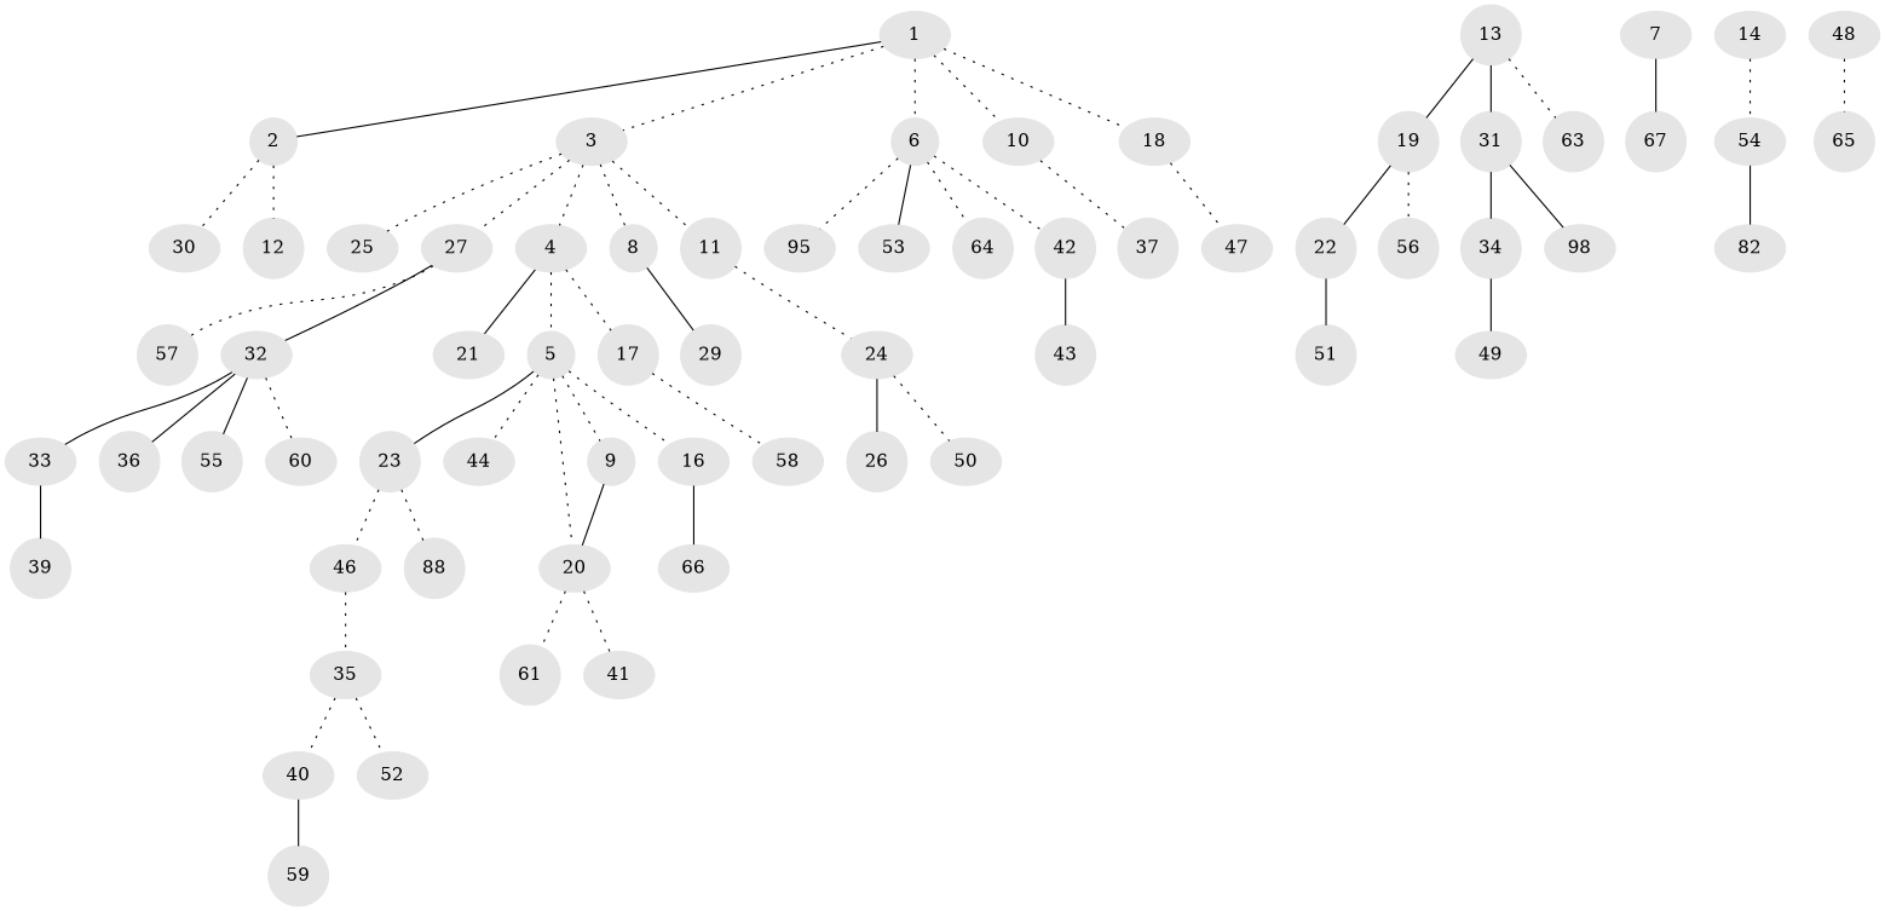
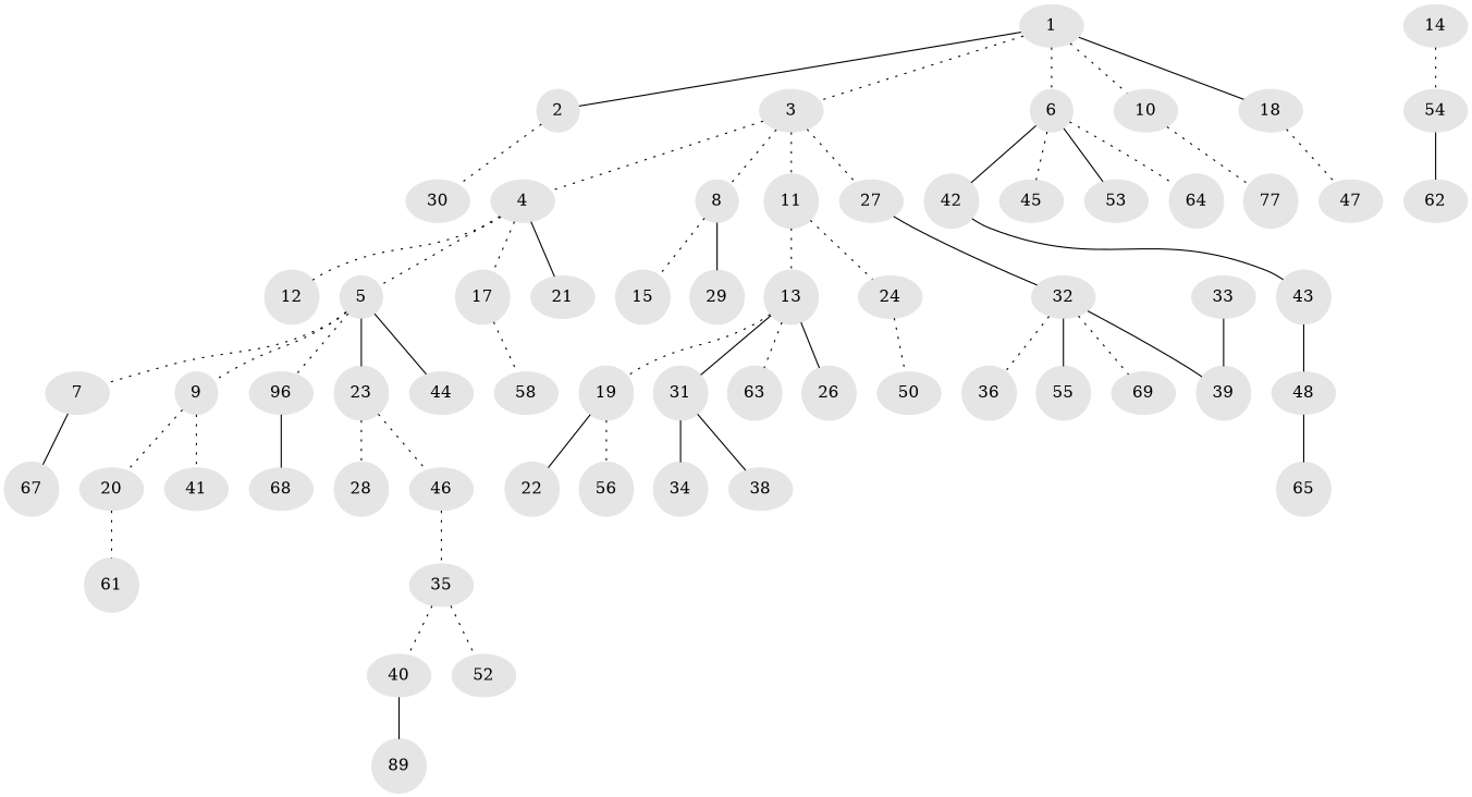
  graph {
    node [color=gray90 shape=ellipse style=filled]
    edge [style=dotted]
    2 [shape=circle]
    1
    3
    6 [shape=circle]
    10
    18
    12 [shape=circle]
    30
    4
    8 [shape=circle]
    11 [shape=circle]
-   25
    27
    42 [shape=circle]
-   45 [label=95]
+   45
    53
    64 [shape=circle]
-   37 [shape=circle]
+   37 [shape=circle label=77]
    47
    5 [shape=circle]
    17 [shape=circle]
    21
+   15 [shape=circle]
    29 [shape=circle]
    13 [shape=circle]
    24
    32
-   57 [shape=circle]
    7
    9 [shape=circle]
-   16
+   16 [label=96]
    23 [shape=circle]
    44
    14
    54
    58
    67 [shape=circle]
    20
-   66
-   28 [shape=circle label=88]
+   66 [label=68]
+   28 [shape=circle]
    46
    43 [shape=circle]
    41
    61 [shape=circle]
    19 [shape=circle]
    31 [shape=circle]
    63 [shape=circle]
    26 [shape=circle]
    50
    22 [shape=circle]
    56 [shape=circle]
    34 [shape=circle]
-   38 [label=98]
-   62 [label=82]
-   51 [shape=circle]
+   38
+   62
    35
    33
    36 [shape=circle]
    55 [shape=circle]
-   60
+   60 [label=69]
    40
    52
-   49
    39 [shape=circle]
-   59 [shape=circle]
+   59 [shape=circle label=89]
    48
    65 [shape=circle]
-   2 -- 12
+   4 -- 12
    2 -- 30
    1 -- 2 [style=solid]
    1 -- 3
    1 -- 6
    1 -- 10
-   1 -- 18
+   1 -- 18 [style=solid]
    3 -- 4
    3 -- 8
    3 -- 11
-   3 -- 25
    3 -- 27
-   6 -- 42
+   6 -- 42 [style=solid]
    6 -- 45
    6 -- 53 [style=solid]
    6 -- 64
    10 -- 37
    18 -- 47
    4 -- 5
    4 -- 17
    4 -- 21 [style=solid]
+   8 -- 15
    8 -- 29 [style=solid]
+   11 -- 13
    11 -- 24
    27 -- 32 [style=solid]
-   27 -- 57
    42 -- 43 [style=solid]
-   5 -- 20
+   5 -- 7
    5 -- 9
    5 -- 16
    5 -- 23 [style=solid]
-   5 -- 44
+   5 -- 44 [style=solid]
    17 -- 58
-   13 -- 19 [style=solid]
+   13 -- 19
    13 -- 31 [style=solid]
    13 -- 63
-   24 -- 26 [style=solid]
+   13 -- 26 [style=solid]
    24 -- 50
-   32 -- 33 [style=solid]
-   32 -- 36 [style=solid]
+   32 -- 39 [style=solid]
+   32 -- 36
    32 -- 55 [style=solid]
    32 -- 60
    7 -- 67 [style=solid]
-   9 -- 20 [style=solid]
+   9 -- 20
    16 -- 66 [style=solid]
    23 -- 28
    23 -- 46
    14 -- 54
    54 -- 62 [style=solid]
-   20 -- 41
+   9 -- 41
    20 -- 61
    46 -- 35
+   43 -- 48 [style=solid]
    19 -- 22 [style=solid]
    19 -- 56
    31 -- 34 [style=solid]
    31 -- 38 [style=solid]
-   22 -- 51 [style=solid]
-   34 -- 49 [style=solid]
    35 -- 40
    35 -- 52
    33 -- 39 [style=solid]
    40 -- 59 [style=solid]
-   48 -- 65
+   48 -- 65 [style=solid]
  }
